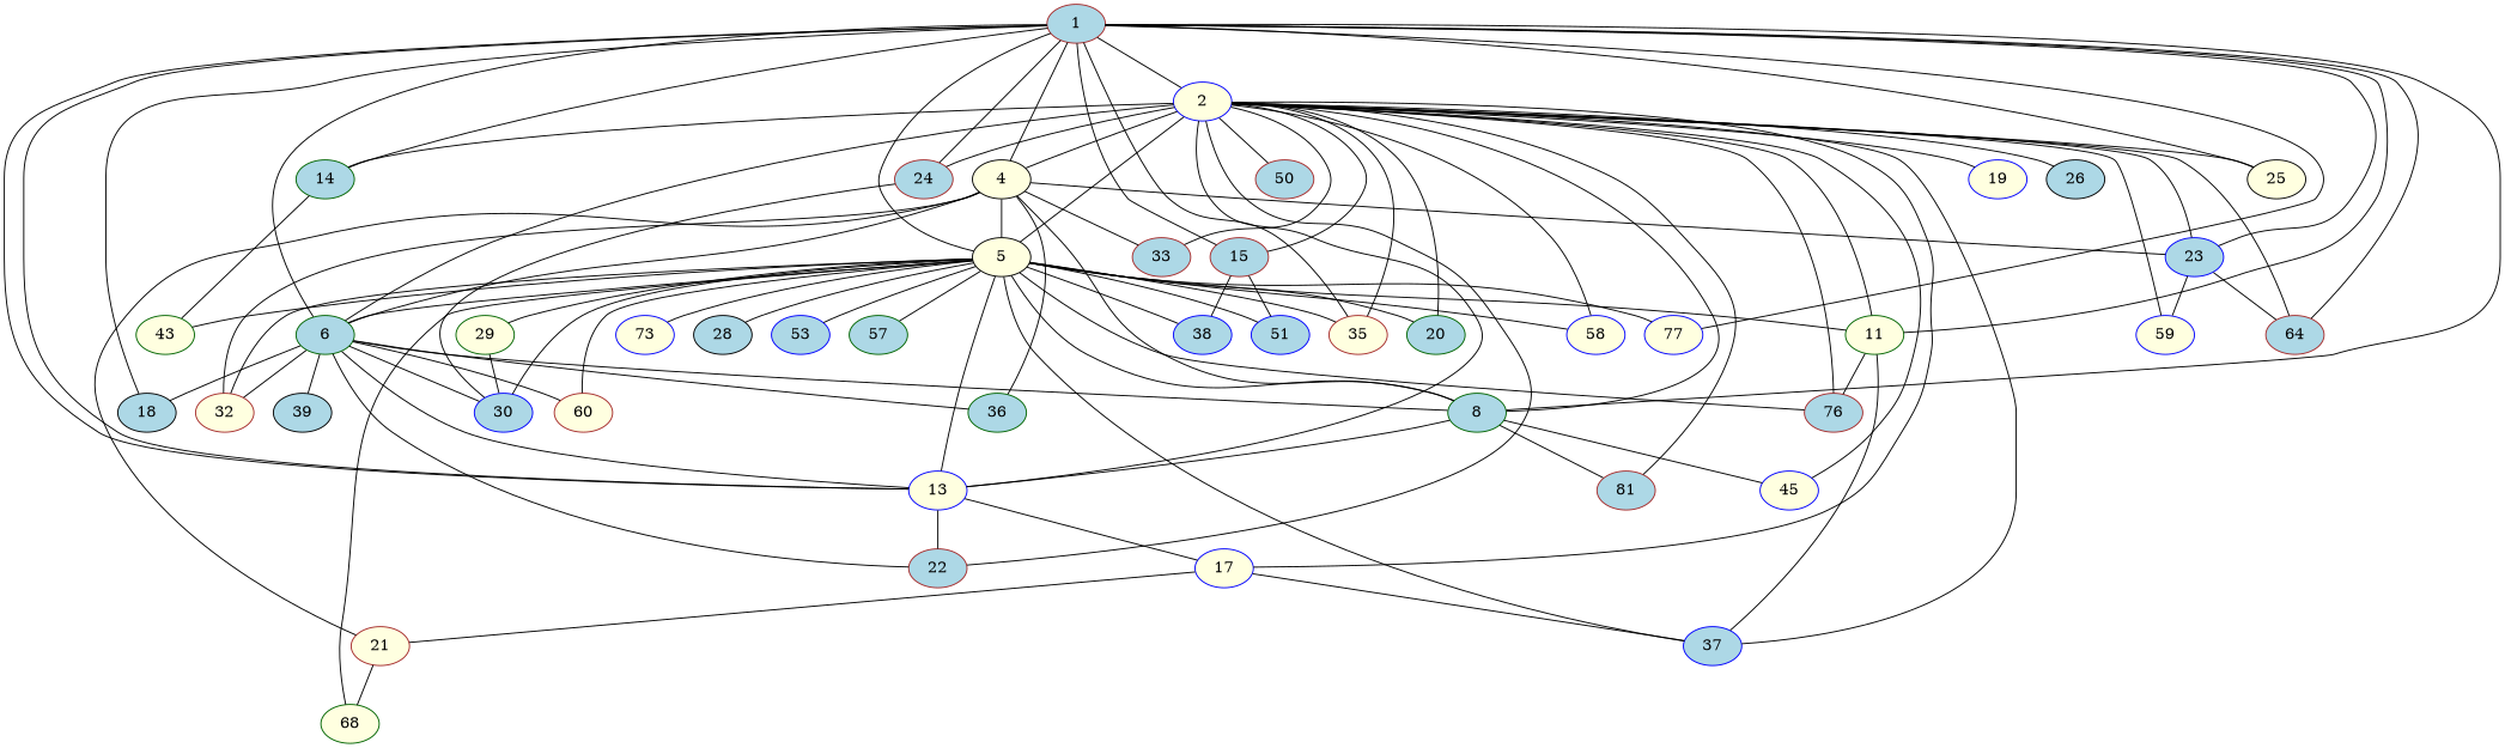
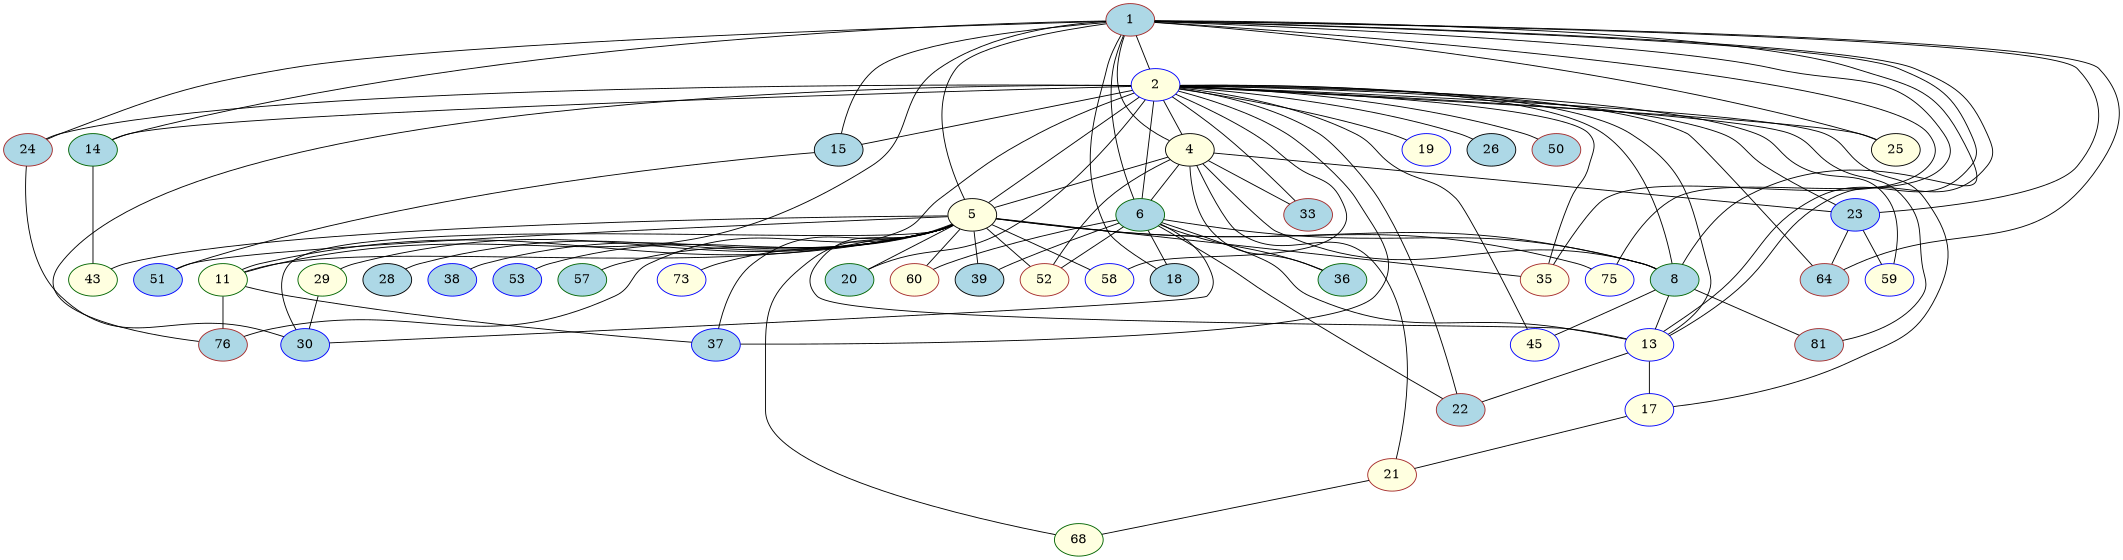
  graph {
    node [color=blue fillcolor=lightblue style=filled]
    2 [fillcolor=lightyellow super="+3+78+48+7"]
    4 [color=black fillcolor=lightyellow super="+62"]
    5 [color=black fillcolor=lightyellow super="+10"]
    6 [color=darkgreen super="+9"]
    8 [color=darkgreen]
    11 [color=darkgreen fillcolor=lightyellow super="+34"]
    13 [fillcolor=lightyellow super="+77+56+52"]
    14 [color=darkgreen]
-   15 [color=brown]
+   15 [color=black]
    23 [super="+46"]
    24 [color=brown super="+67"]
    25 [color=black fillcolor=lightyellow]
    35 [color=brown fillcolor=lightyellow super="+49"]
    64 [color=brown super="+66"]
    17 [fillcolor=lightyellow super="+41"]
    19 [fillcolor=lightyellow]
    20 [color=darkgreen]
    22 [color=brown super="+61"]
    26 [color=black]
    33 [color=brown]
    37 [super="+55"]
    45 [fillcolor=lightyellow]
    50 [color=brown]
    58 [fillcolor=lightyellow super="+88"]
    59 [fillcolor=lightyellow]
    76 [color=brown super="+86"]
    81 [color=brown]
    1 [color=brown]
    18 [color=black]
-   75 [fillcolor=lightyellow label=77]
+   75 [fillcolor=lightyellow]
    21 [color=brown fillcolor=lightyellow]
-   32 [color=brown fillcolor=lightyellow]
+   32 [color=brown fillcolor=lightyellow label=52]
    36 [color=darkgreen]
    73 [fillcolor=lightyellow]
    28 [color=black]
    29 [color=darkgreen fillcolor=lightyellow]
    30 [super="+79"]
    38
    43 [color=darkgreen fillcolor=lightyellow]
    51
    53
    57 [color=darkgreen]
    60 [color=brown fillcolor=lightyellow]
    68 [color=darkgreen fillcolor=lightyellow]
    39 [color=black]
    2 -- 4 [weight=3]
    2 -- 5 [weight=12]
    2 -- 6 [weight=9]
    2 -- 8 [weight=3]
    2 -- 11 [weight=2]
    2 -- 13
    2 -- 14
    2 -- 15
    2 -- 23 [weight=2]
    2 -- 24
    2 -- 25
    2 -- 35 [weight=3]
    2 -- 64
    2 -- 17
    2 -- 19 [weight=2]
    2 -- 20
    2 -- 22
    2 -- 26 [weight=2]
    2 -- 33
    2 -- 37
    2 -- 45
    2 -- 50 [weight=2]
    2 -- 58
    2 -- 59
    2 -- 76
    2 -- 81
    4 -- 5 [weight=3]
    4 -- 6 [weight=2]
    4 -- 8
    4 -- 23 [weight=2]
    4 -- 33
    4 -- 21
    4 -- 32
    4 -- 36
-   5 -- 6 [weight=4]
+   5 -- 39 [weight=4]
    5 -- 8 [weight=3]
    5 -- 11 [weight=2]
    5 -- 13 [weight=3]
    5 -- 35
    5 -- 20 [weight=2]
    5 -- 37
    5 -- 58
    5 -- 76
    5 -- 75
    5 -- 32
    5 -- 73
    5 -- 28
    5 -- 29 [weight=2]
    5 -- 30
    5 -- 38
    5 -- 43
    5 -- 51
    5 -- 53
    5 -- 57
    5 -- 60
    5 -- 68
    6 -- 8 [weight=2]
    6 -- 13
    6 -- 22
    6 -- 18
    6 -- 32
    6 -- 36
    6 -- 30
    6 -- 60
    6 -- 39 [weight=2]
    8 -- 13 [weight=2]
    8 -- 45
    8 -- 81
    11 -- 37
    11 -- 76
    13 -- 17
    13 -- 22
    14 -- 43
-   15 -- 38
    15 -- 51
    23 -- 64
    23 -- 59
    24 -- 30
-   17 -- 37
    17 -- 21
    1 -- 2 [weight=3]
    1 -- 4
    1 -- 5 [weight=3]
    1 -- 6 [weight=2]
    1 -- 8
    1 -- 11
    1 -- 13
    1 -- 13
    1 -- 14
    1 -- 15
    1 -- 23
    1 -- 24
    1 -- 25
    1 -- 35
    1 -- 64
    1 -- 18
    1 -- 75
    21 -- 68
    29 -- 30
  }
